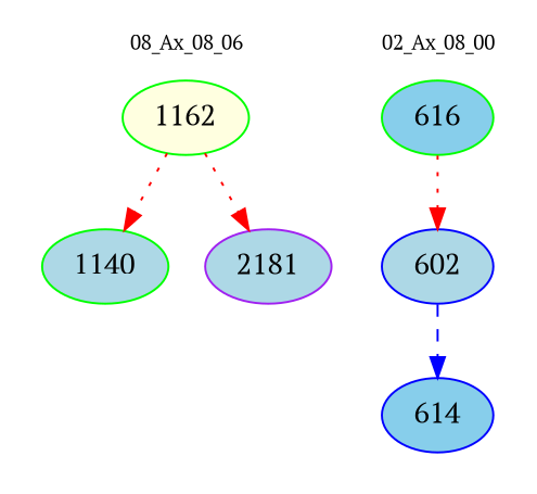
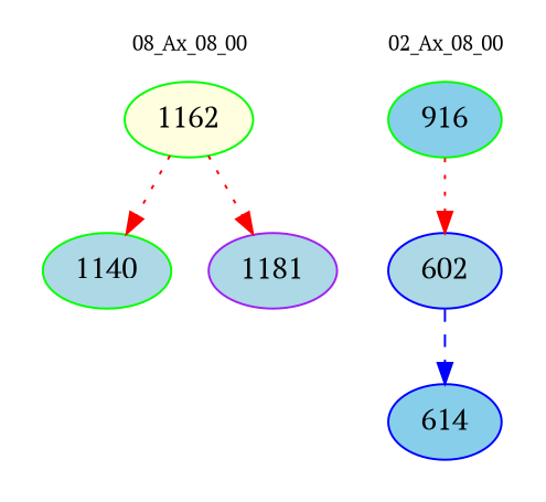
  digraph {
    fontname="PT Serif"
    node [color=green fillcolor=lightblue fontname="PT Serif" style=filled]
    edge [color=red fontname="PT Serif" style=dotted]
    n1 [label=1140]
    n2 [fillcolor=lightyellow label=1162]
-   n3 [color=purple label=2181]
-   n4 [fillcolor=skyblue label=616]
+   n3 [color=purple label=1181]
+   n4 [fillcolor=skyblue label=916]
    n5 [color=blue label=602]
    n6 [color=blue fillcolor=skyblue label=614]
    subgraph cluster_1 {
      color=white
      fontsize=10
-     label="08_Ax_08_06"
+     label="08_Ax_08_00"
      n1
      n2
      n3
    }
    subgraph cluster_2 {
      color=white
      fontsize=10
      label="02_Ax_08_00"
      n4
      n5
      n6
    }
    n2 -> n1
    n2 -> n3
    n4 -> n5
    n5 -> n6 [color=blue style=dashed]
  }
